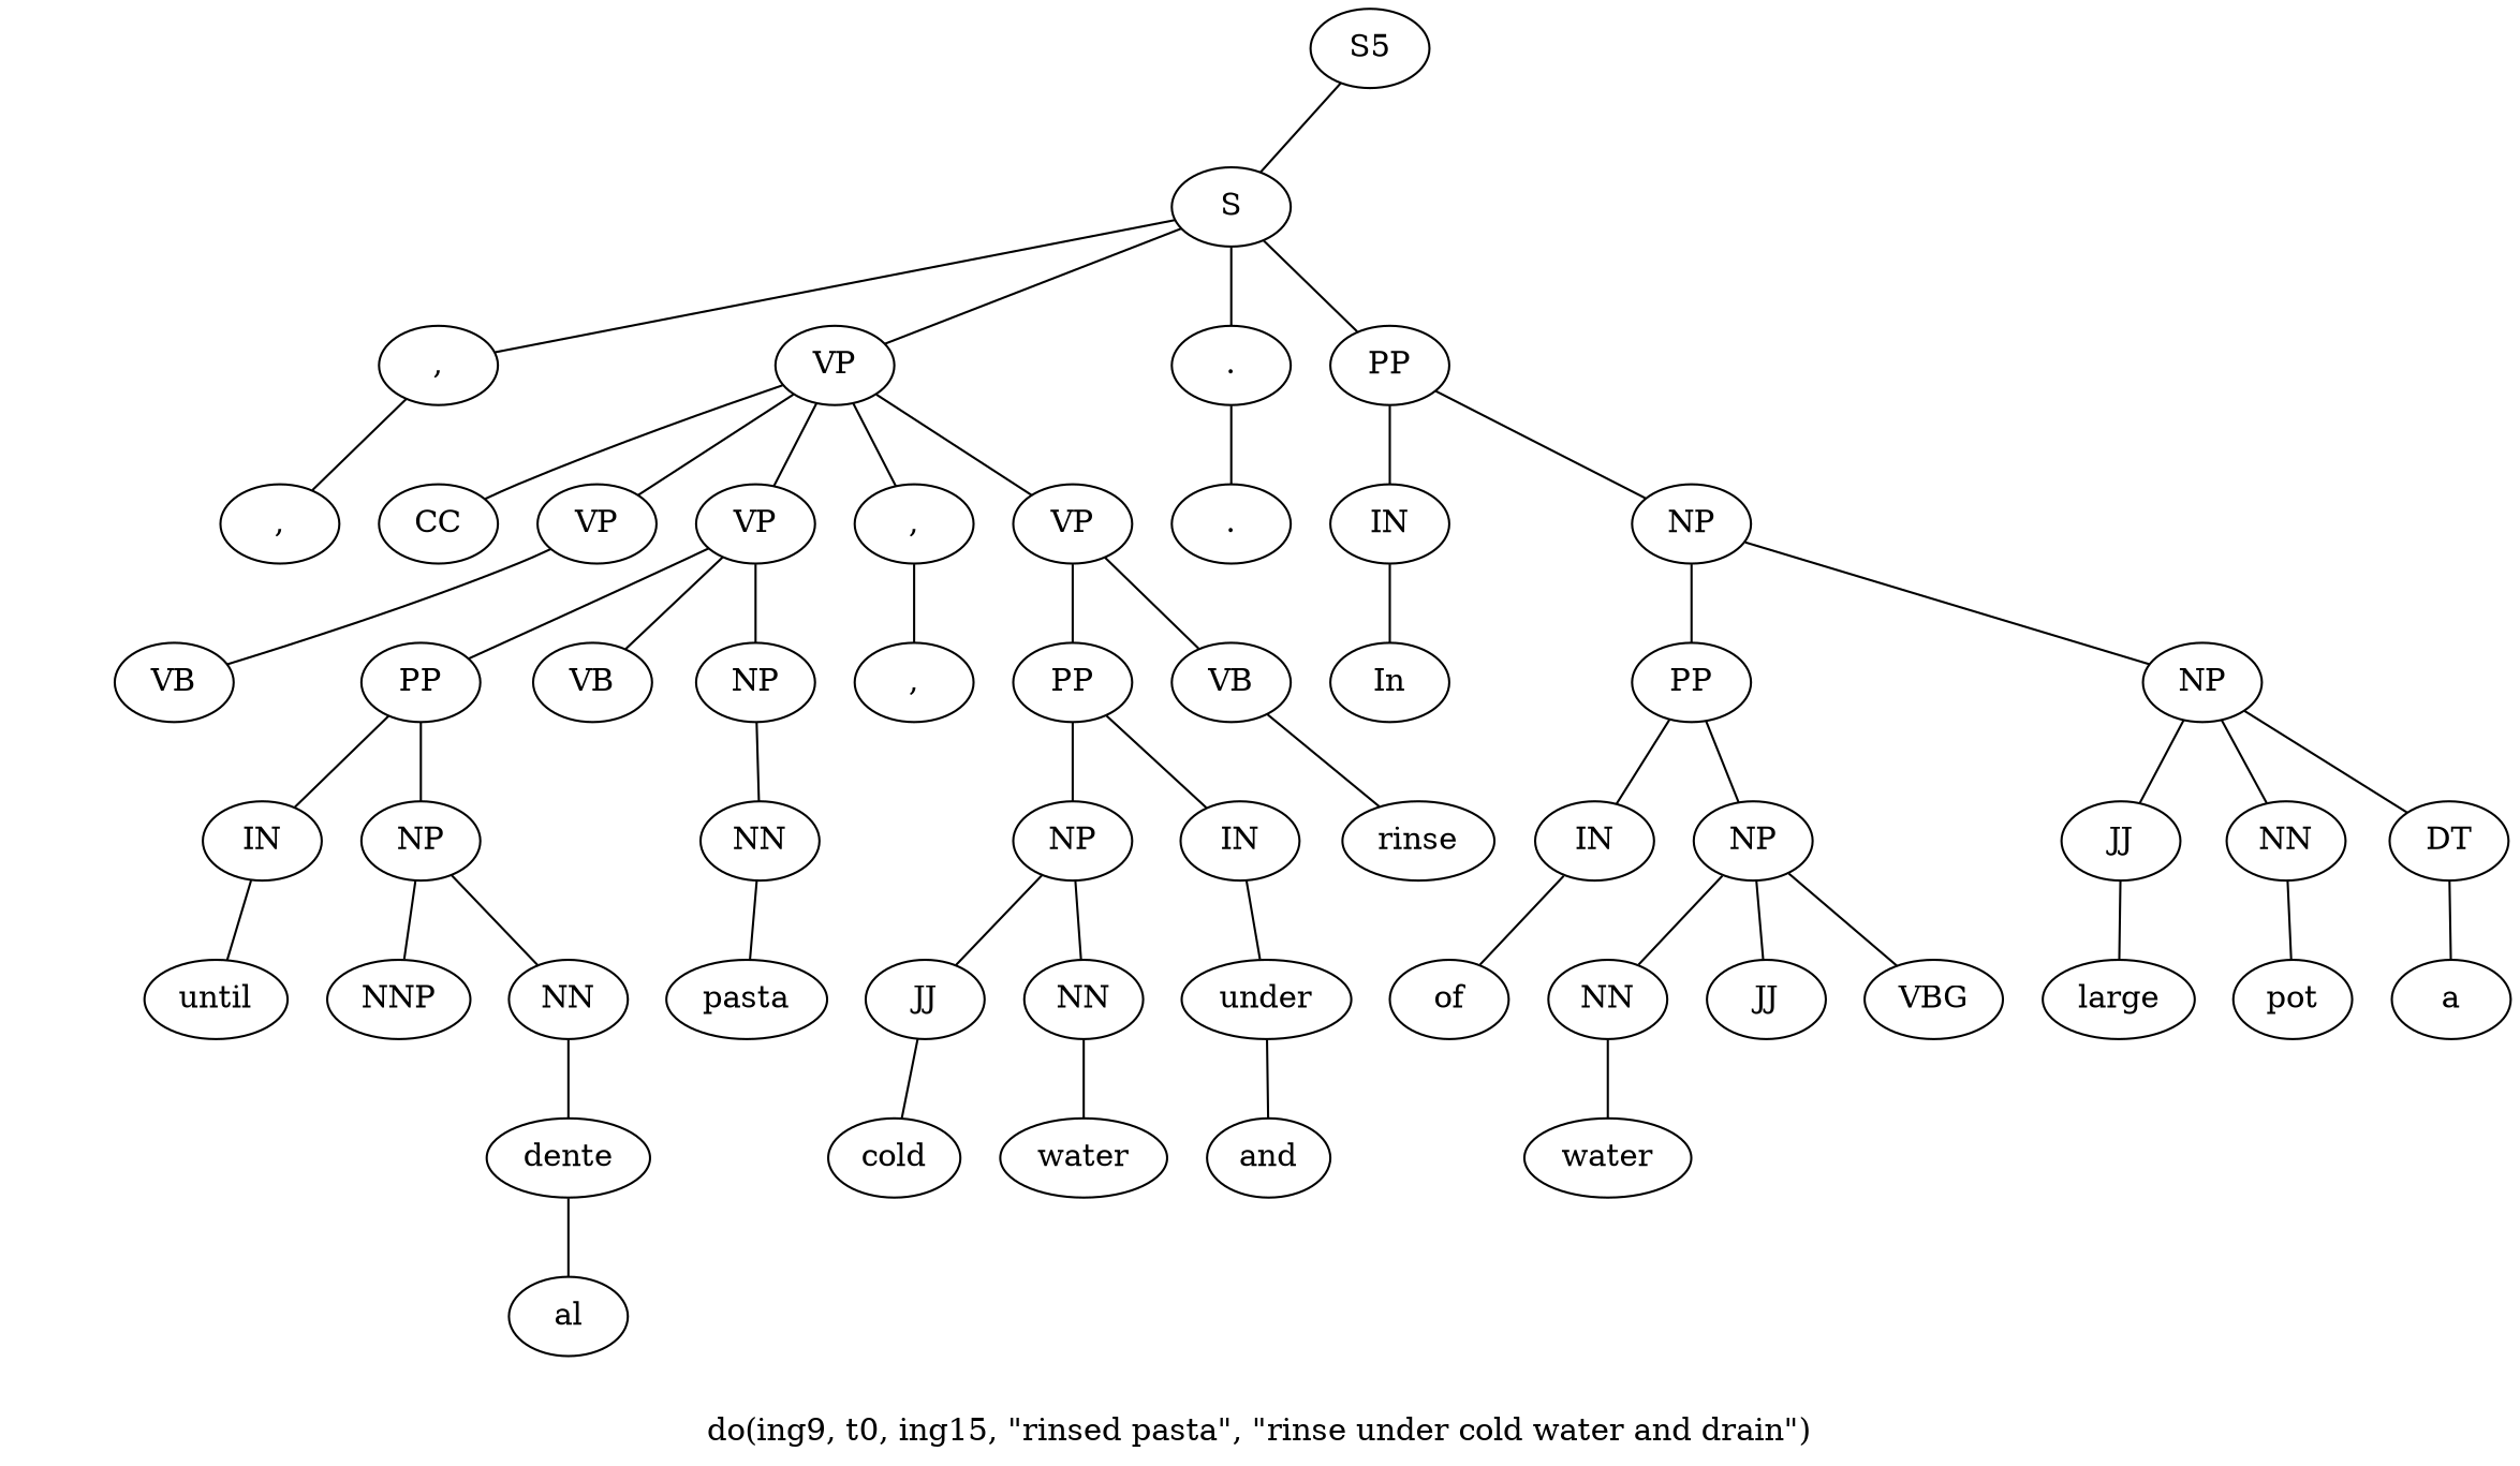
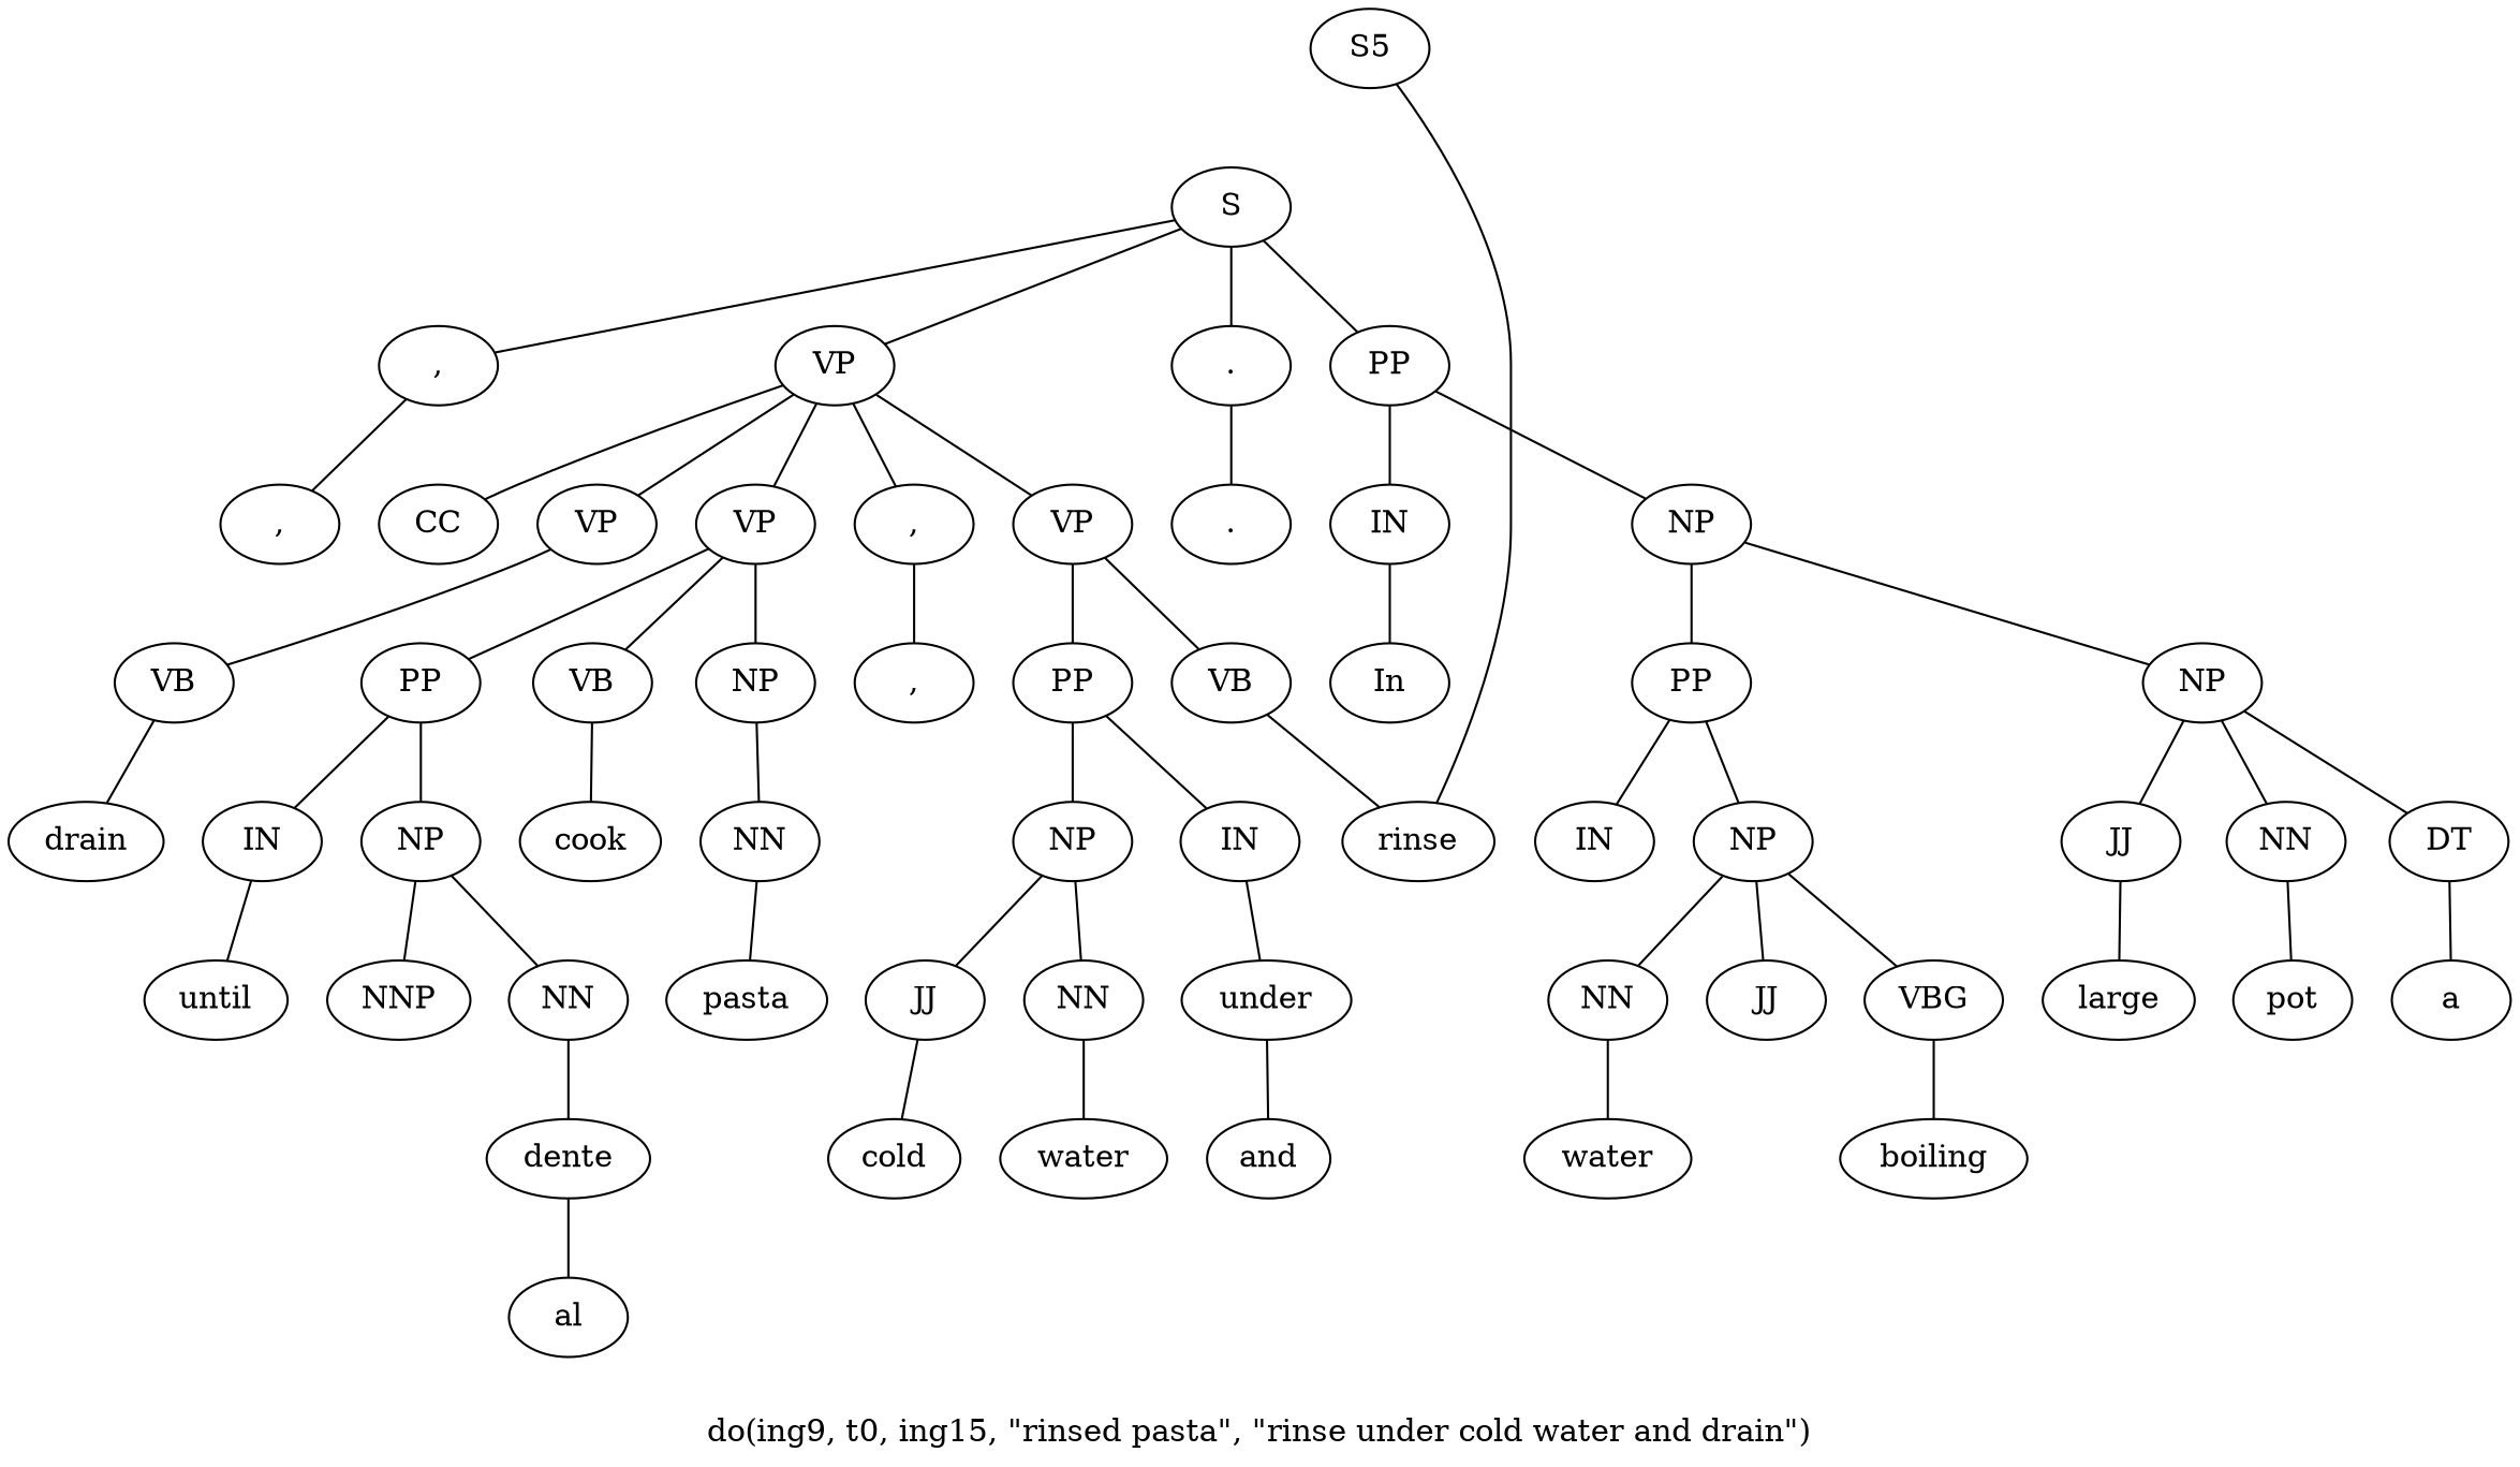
  graph {
    label="do(ing9, t0, ing15, \"rinsed pasta\", \"rinse under cold water and drain\")"
    n1 [label=S5]
    n2 [label=S]
    n3 [label=PP]
    n4 [label=","]
    n5 [label=VP]
    n6 [label="."]
    n7 [label=IN]
    n8 [label=NP]
    n9 [label=","]
    n10 [label=VP]
    n11 [label=","]
    n12 [label=VP]
    n13 [label=CC]
    n14 [label=VP]
    n15 [label="."]
    n16 [label=In]
    n17 [label=NP]
    n18 [label=PP]
    n19 [label=DT]
    n20 [label=JJ]
    n21 [label=NN]
    n22 [label=IN]
    n23 [label=NP]
    n24 [label=a]
    n25 [label=large]
    n26 [label=pot]
-   n27 [label=of]
    n28 [label=JJ]
    n29 [label=VBG]
    n30 [label=NN]
+   n31 [label=boiling]
    n32 [label=water]
    n33 [label=VB]
    n34 [label=NP]
    n35 [label=PP]
    n36 [label=","]
    n37 [label=VB]
    n38 [label=PP]
    n39 [label=VB]
+   n40 [label=cook]
    n41 [label=NN]
    n42 [label=IN]
    n43 [label=NP]
    n44 [label=pasta]
    n45 [label=until]
    n46 [label=NNP]
    n47 [label=NN]
    n48 [label=dente]
    n49 [label=al]
    n50 [label=rinse]
    n51 [label=IN]
    n52 [label=NP]
    n53 [label=under]
    n54 [label=JJ]
    n55 [label=NN]
    n56 [label=and]
    n57 [label=cold]
    n58 [label=water]
-   n1 -- n2
+   n59 [label=drain]
+   n1 -- n50
    n2 -- n3
    n2 -- n4
    n2 -- n5
    n2 -- n6
    n3 -- n7
    n3 -- n8
    n4 -- n9
    n5 -- n10
    n5 -- n11
    n5 -- n12
    n5 -- n13
    n5 -- n14
    n6 -- n15
    n7 -- n16
    n8 -- n17
    n8 -- n18
    n10 -- n33
    n10 -- n34
    n10 -- n35
    n11 -- n36
    n12 -- n37
    n12 -- n38
    n14 -- n39
    n17 -- n19
    n17 -- n20
    n17 -- n21
    n18 -- n22
    n18 -- n23
    n19 -- n24
    n20 -- n25
    n21 -- n26
-   n22 -- n27
    n23 -- n28
    n23 -- n29
    n23 -- n30
+   n29 -- n31
    n30 -- n32
+   n33 -- n40
    n34 -- n41
    n35 -- n42
    n35 -- n43
    n37 -- n50
    n38 -- n51
    n38 -- n52
+   n39 -- n59
    n41 -- n44
    n42 -- n45
    n43 -- n46
    n43 -- n47
    n47 -- n48
    n48 -- n49
    n51 -- n53
    n52 -- n54
    n52 -- n55
    n53 -- n56
    n54 -- n57
    n55 -- n58
  }
